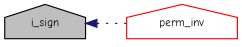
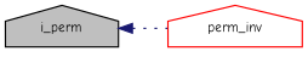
  digraph {
    rankdir=LR
    fontname="Comic Neue"
    node [fontname="Comic Neue" fontsize=10 shape=house]
-   n1 [color=black fillcolor=grey75 fontcolor=black height=0.2 label=i_sign style=filled width=0.4]
+   n1 [color=black fillcolor=grey75 fontcolor=black height=0.2 label=i_perm style=filled width=0.4]
    n2 [color=red height=0.2 label=perm_inv width=0.4]
    n1 -> n2 [color=midnightblue dir=back fontname="Comic Neue" fontsize=10 labelfontname=Helvetica labelfontsize=10 style=dotted]
  }
